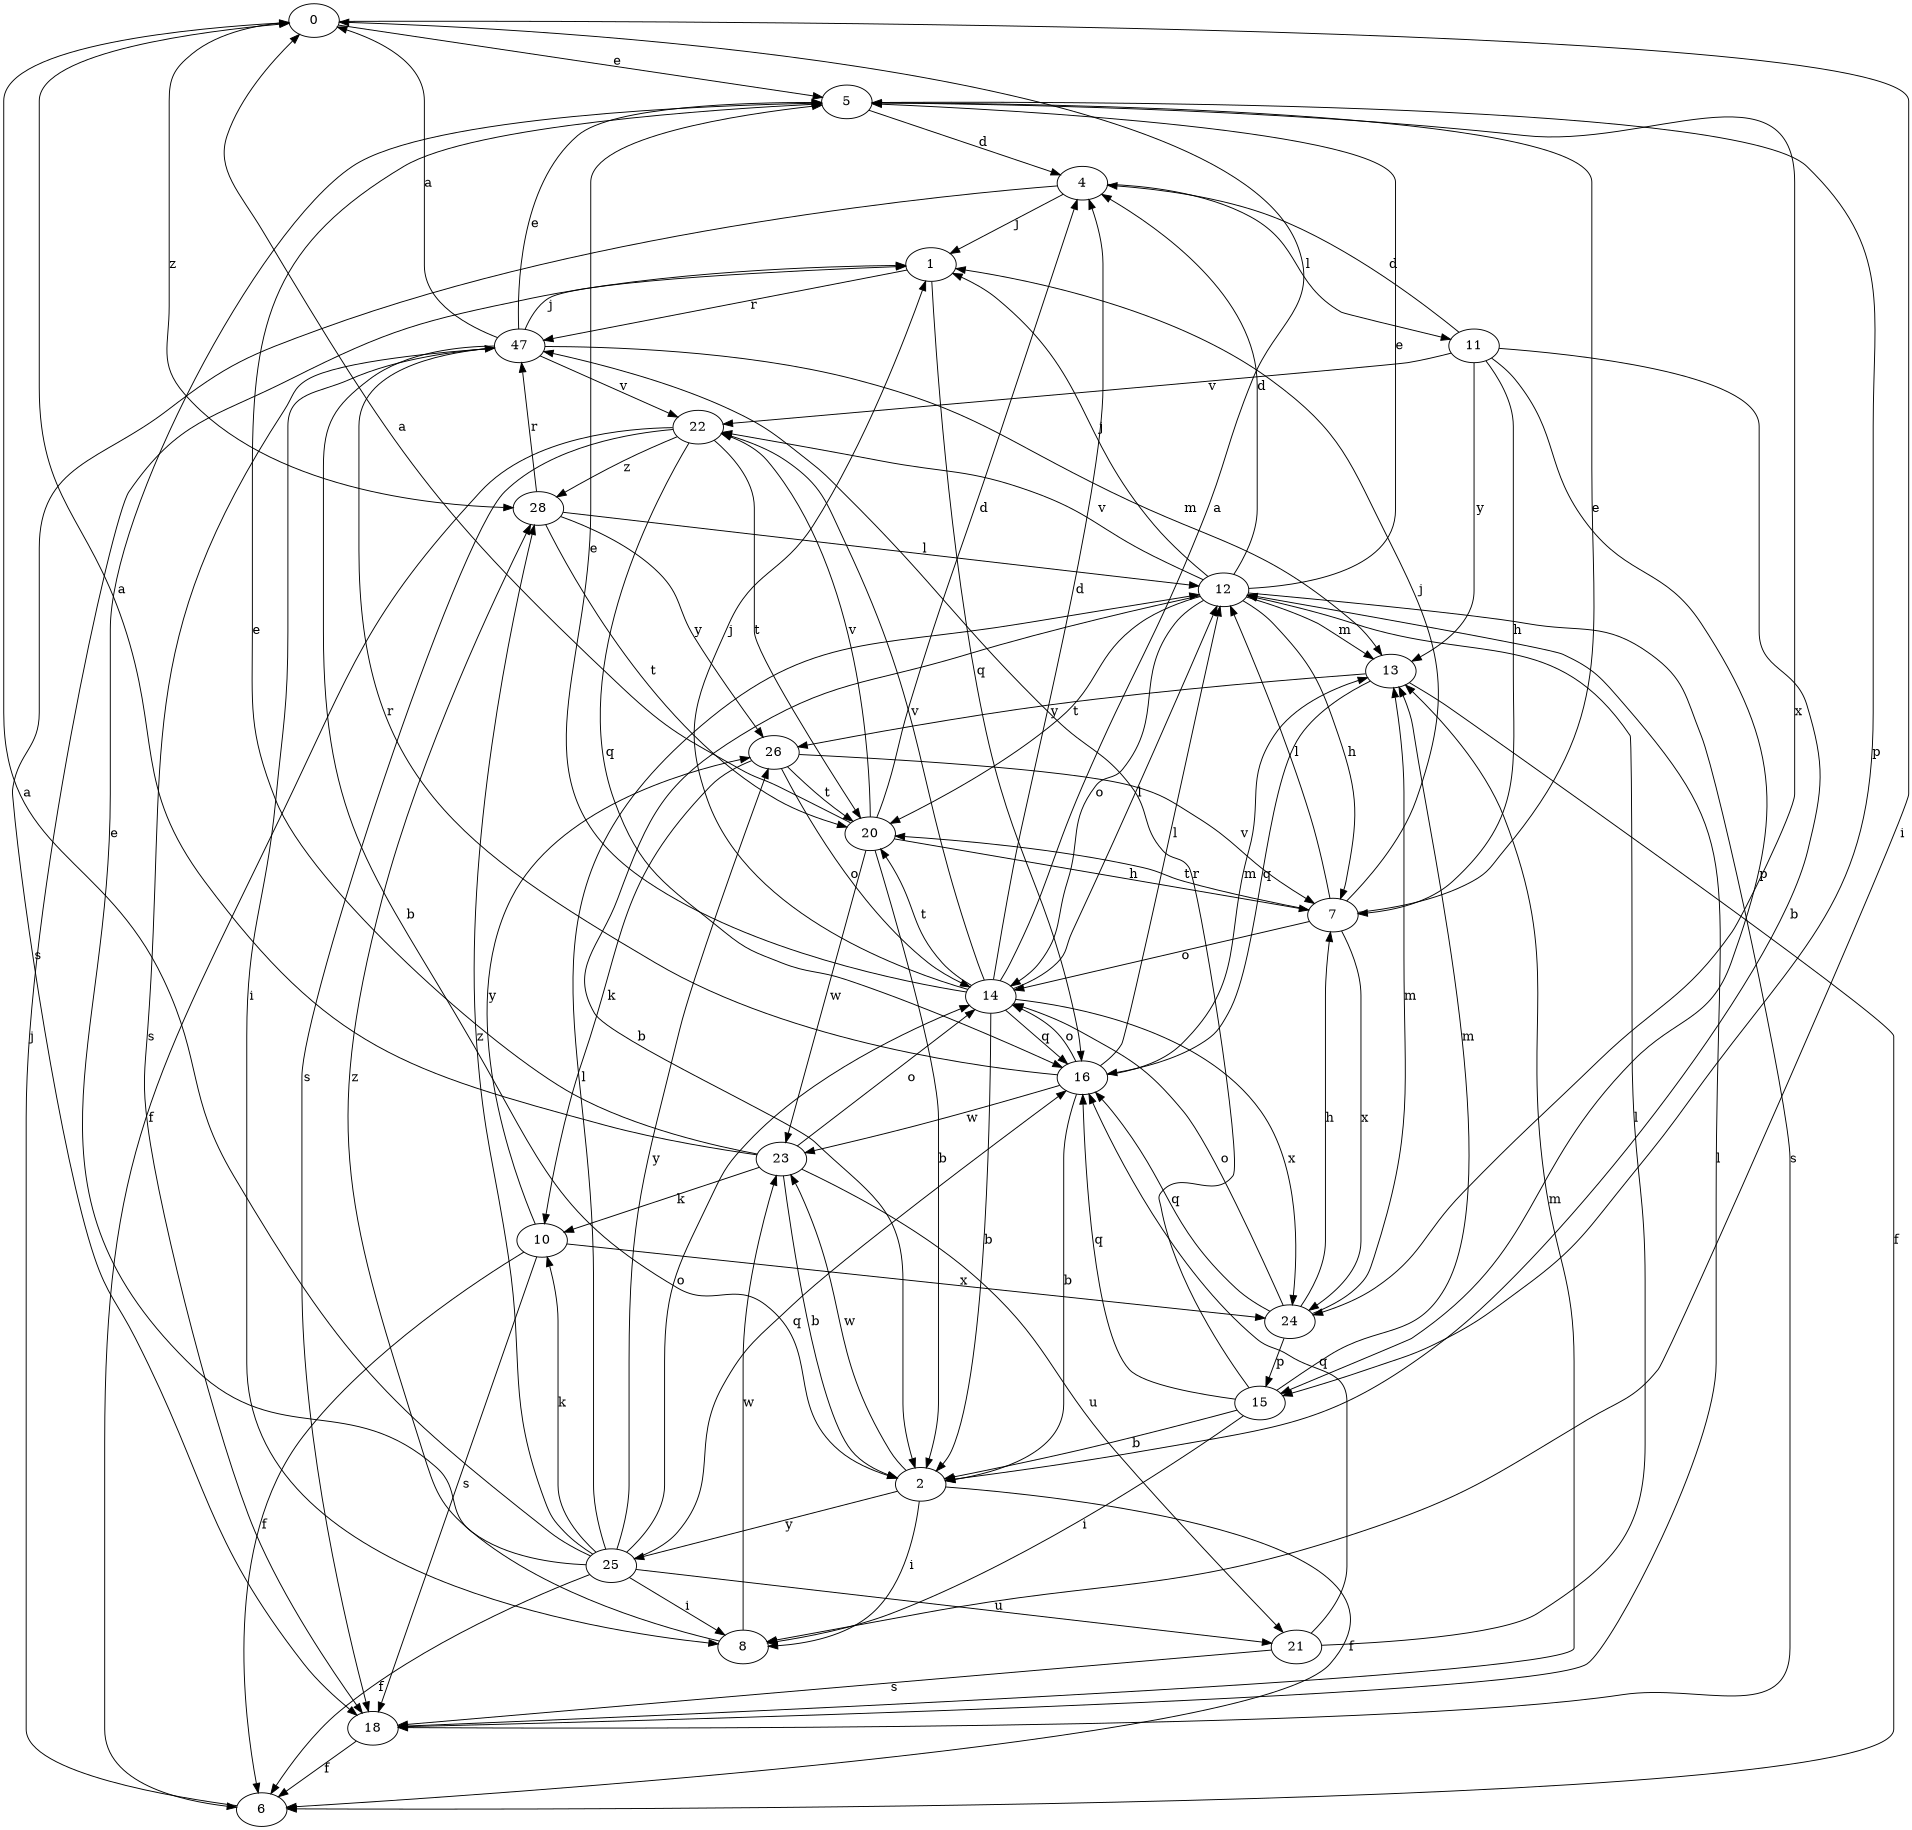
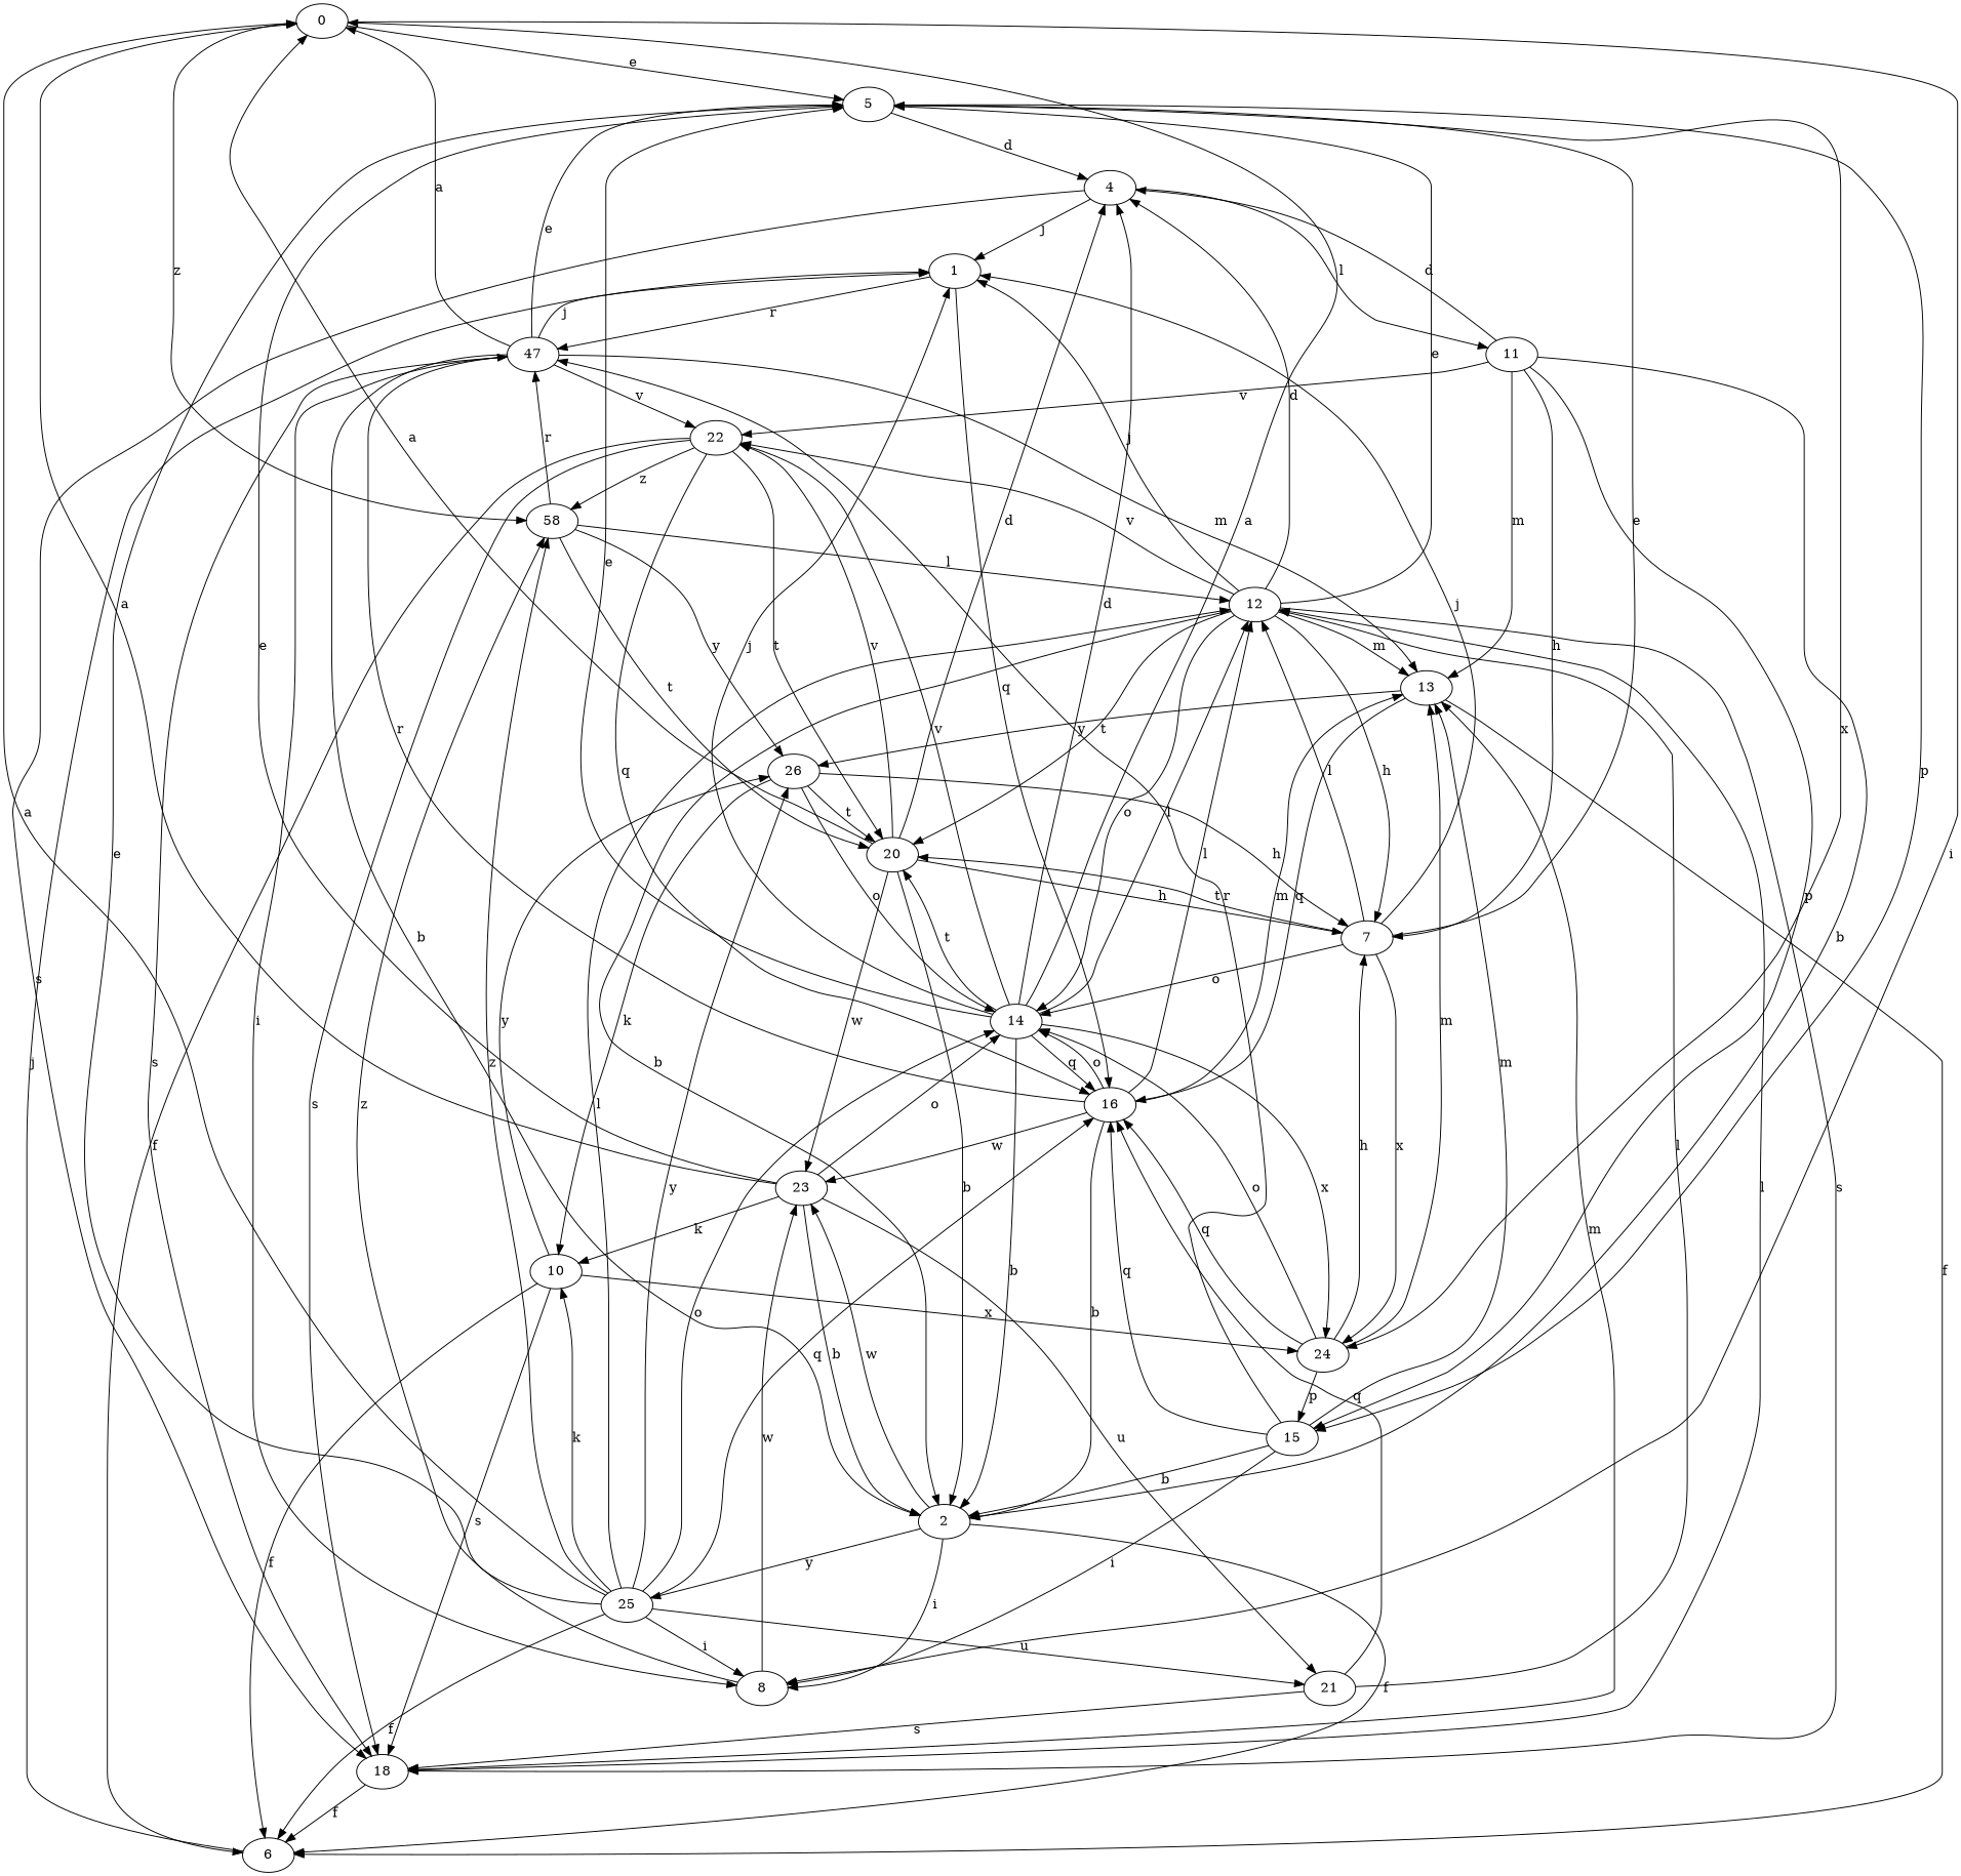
  strict digraph {
    0
    5
    8
-   28
+   28 [label=58]
    4
    15
    24
    23
    12
    20
    n11 [label=47]
    26
    2
    6
    25
    n16 [label=1]
    14
    10
    21
    16
    11
    18
    7
    13
    22
    0 -> 5 [label=e]
    0 -> 8 [label=i]
    0 -> 28 [label=z]
    5 -> 4 [label=d]
    5 -> 15 [label=p]
    5 -> 24 [label=x]
    8 -> 28 [label=z]
    8 -> 23 [label=w]
    28 -> 12 [label=l]
    28 -> 20 [label=t]
    28 -> n11 [label=r]
    28 -> 26 [label=y]
    4 -> n16 [label=j]
    4 -> 11 [label=l]
    4 -> 18 [label=s]
    15 -> 8 [label=i]
    15 -> n11 [label=r]
    15 -> 2 [label=b]
    15 -> 16 [label=q]
    15 -> 13 [label=m]
    24 -> 15 [label=p]
    24 -> 14 [label=o]
    24 -> 16 [label=q]
    24 -> 7 [label=h]
    24 -> 13 [label=m]
    23 -> 0 [label=a]
    23 -> 5 [label=e]
    23 -> 2 [label=b]
    23 -> 14 [label=o]
    23 -> 10 [label=k]
    23 -> 21 [label=u]
    12 -> 5 [label=e]
    12 -> 4 [label=d]
    12 -> 20 [label=t]
    12 -> 2 [label=b]
    12 -> n16 [label=j]
    12 -> 14 [label=o]
    12 -> 18 [label=s]
    12 -> 7 [label=h]
    12 -> 13 [label=m]
    12 -> 22 [label=v]
    20 -> 0 [label=a]
    20 -> 4 [label=d]
    20 -> 23 [label=w]
    20 -> 2 [label=b]
    20 -> 7 [label=h]
    20 -> 22 [label=v]
    n11 -> 0 [label=a]
    n11 -> 5 [label=e]
    n11 -> 8 [label=i]
    n11 -> 2 [label=b]
    n11 -> n16 [label=j]
    n11 -> 18 [label=s]
    n11 -> 13 [label=m]
    n11 -> 22 [label=v]
    26 -> 20 [label=t]
    26 -> 14 [label=o]
    26 -> 10 [label=k]
-   26 -> 7 [label=v]
+   26 -> 7 [label=h]
    2 -> 8 [label=i]
    2 -> 23 [label=w]
    2 -> 6 [label=f]
    2 -> 25 [label=y]
    6 -> n16 [label=j]
    25 -> 0 [label=a]
    25 -> 5 [label=e]
    25 -> 8 [label=i]
    25 -> 28 [label=z]
    25 -> 12 [label=l]
    25 -> 26 [label=y]
    25 -> 6 [label=f]
    25 -> 14 [label=o]
    25 -> 10 [label=k]
    25 -> 21 [label=u]
    25 -> 16 [label=q]
    n16 -> n11 [label=r]
    n16 -> 16 [label=q]
    14 -> 0 [label=a]
    14 -> 5 [label=e]
    14 -> 4 [label=d]
    14 -> 24 [label=x]
    14 -> 12 [label=l]
    14 -> 20 [label=t]
    14 -> 2 [label=b]
    14 -> n16 [label=j]
    14 -> 16 [label=q]
    14 -> 22 [label=v]
    10 -> 24 [label=x]
    10 -> 26 [label=y]
    10 -> 6 [label=f]
    10 -> 18 [label=s]
    21 -> 12 [label=l]
    21 -> 16 [label=q]
    21 -> 18 [label=s]
    16 -> 23 [label=w]
    16 -> 12 [label=l]
    16 -> n11 [label=r]
    16 -> 2 [label=b]
    16 -> 14 [label=o]
    16 -> 13 [label=m]
    11 -> 4 [label=d]
    11 -> 15 [label=p]
    11 -> 2 [label=b]
    11 -> 7 [label=h]
-   11 -> 13 [label=y]
+   11 -> 13 [label=m]
    11 -> 22 [label=v]
    18 -> 12 [label=l]
    18 -> 6 [label=f]
    18 -> 13 [label=m]
    7 -> 5 [label=e]
    7 -> 24 [label=x]
    7 -> 12 [label=l]
    7 -> 20 [label=t]
    7 -> n16 [label=j]
    7 -> 14 [label=o]
    13 -> 26 [label=y]
    13 -> 6 [label=f]
    13 -> 16 [label=q]
    22 -> 28 [label=z]
    22 -> 20 [label=t]
    22 -> 6 [label=f]
    22 -> 16 [label=q]
    22 -> 18 [label=s]
  }
